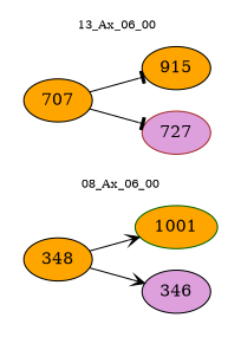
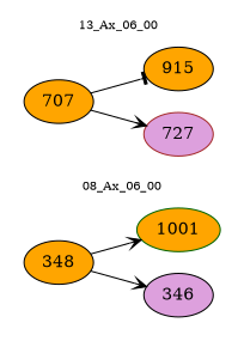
  digraph {
    rankdir=LR
    node [color=black fillcolor=orange style=filled]
    edge [arrowhead=vee color=black]
    n1 [label=348]
    n2 [fillcolor=plum label=346]
    n3 [color=darkgreen label=1001]
    n4 [label=707]
    n5 [color=brown fillcolor=plum label=727]
    n6 [label=915]
    subgraph cluster_1 {
      color=white
      fontsize=10
      label="08_Ax_06_00"
      n1
      n2
      n3
    }
    subgraph cluster_2 {
      color=white
      fontsize=10
      label="13_Ax_06_00"
      n4
      n5
      n6
    }
    n1 -> n2
    n1 -> n3
-   n4 -> n5 [arrowhead=tee]
+   n4 -> n5
    n4 -> n6 [arrowhead=tee]
  }
